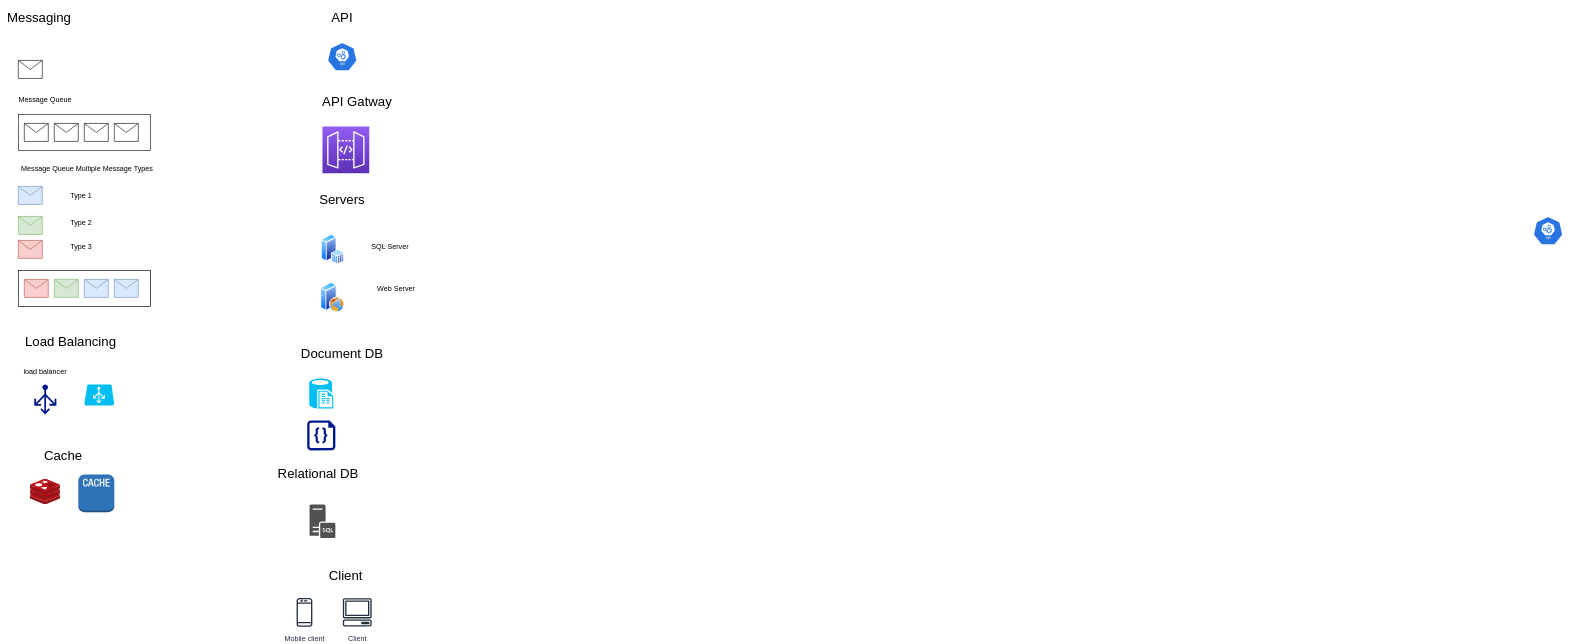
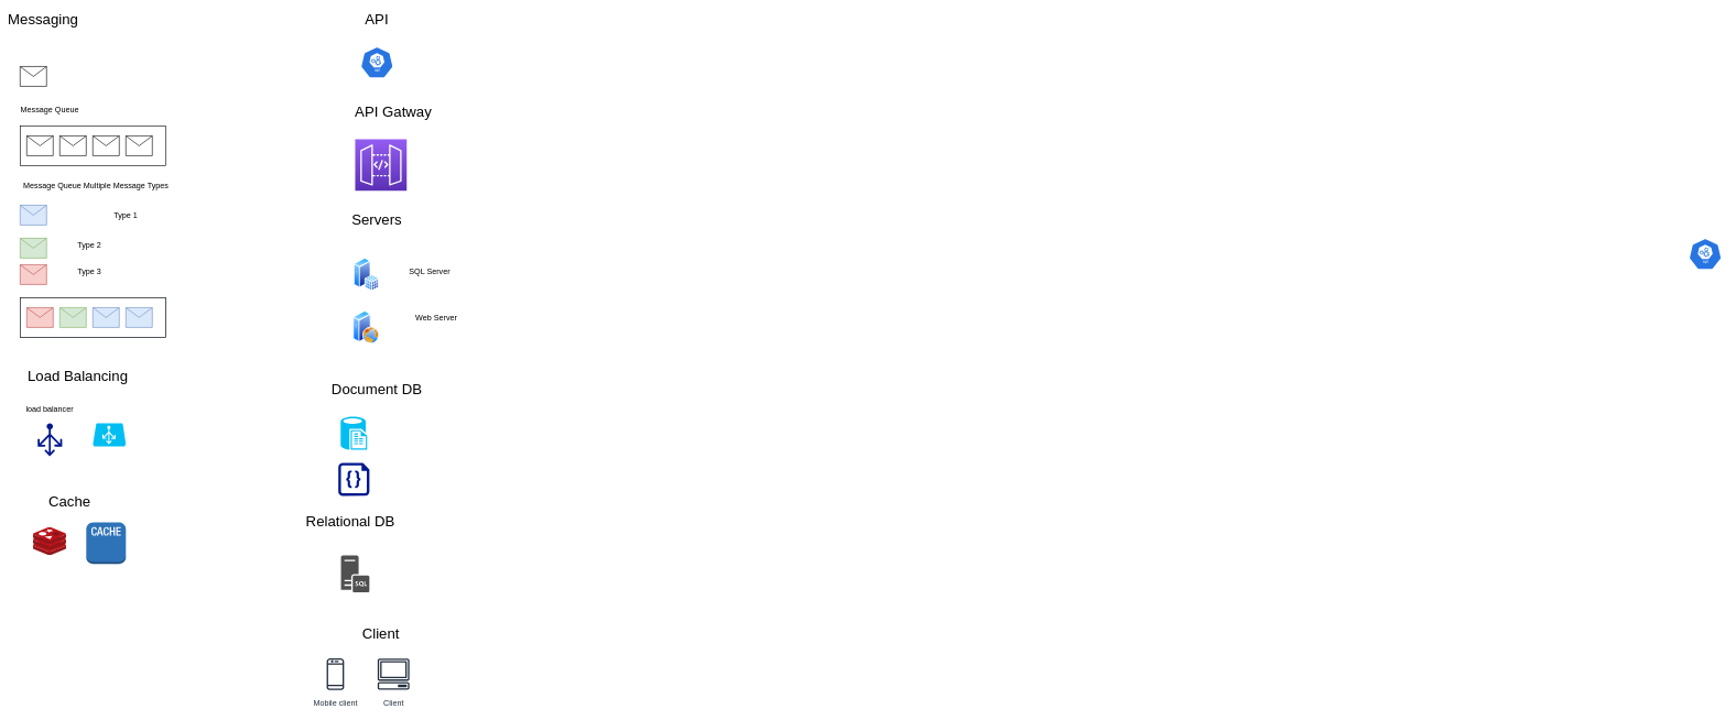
  <mxCell id="0" />
  <mxCell id="1" parent="0" />
  <mxCell id="2" value="" style="aspect=fixed;pointerEvents=1;shadow=0;dashed=0;html=1;strokeColor=none;labelPosition=center;verticalLabelPosition=bottom;verticalAlign=top;align=center;fillColor=#00188D;shape=mxgraph.azure.load_balancer_generic" parent="1" vertex="1"><mxGeometry x="56.5" y="640" width="37" height="50" as="geometry" /></mxCell>
  <mxCell id="3" value="load balancer" style="text;html=1;strokeColor=none;fillColor=none;align=center;verticalAlign=middle;whiteSpace=wrap;rounded=0;" parent="1" vertex="1"><mxGeometry x="30" y="610" width="90" height="20" as="geometry" /></mxCell>
  <mxCell id="4" value="" style="shape=message;html=1;whiteSpace=wrap;html=1;outlineConnect=0;" parent="1" vertex="1"><mxGeometry x="30" y="100" width="40" height="30" as="geometry" /></mxCell>
  <mxCell id="5" value="Message Queue" style="text;html=1;strokeColor=none;fillColor=none;align=center;verticalAlign=middle;whiteSpace=wrap;rounded=0;" parent="1" vertex="1"><mxGeometry x="20" y="155" width="110" height="20" as="geometry" /></mxCell>
  <mxCell id="6" value="Message Queue Multiple Message Types" style="text;html=1;strokeColor=none;fillColor=none;align=center;verticalAlign=middle;whiteSpace=wrap;rounded=0;" parent="1" vertex="1"><mxGeometry x="30" y="270" width="230" height="20" as="geometry" /></mxCell>
  <mxCell id="7" value="" style="shape=message;html=1;whiteSpace=wrap;html=1;outlineConnect=0;fillColor=#dae8fc;strokeColor=#6c8ebf;" parent="1" vertex="1"><mxGeometry x="30" y="310" width="40" height="30" as="geometry" /></mxCell>
  <mxCell id="8" value="" style="shape=message;html=1;whiteSpace=wrap;html=1;outlineConnect=0;fillColor=#d5e8d4;strokeColor=#82b366;" parent="1" vertex="1"><mxGeometry x="30" y="360" width="40" height="30" as="geometry" /></mxCell>
  <mxCell id="9" value="" style="shape=message;html=1;whiteSpace=wrap;html=1;outlineConnect=0;fillColor=#f8cecc;strokeColor=#b85450;" parent="1" vertex="1"><mxGeometry x="30" y="400" width="40" height="30" as="geometry" /></mxCell>
  <mxCell id="10" value="" style="group" parent="1" vertex="1" connectable="0"><mxGeometry x="30" y="190" width="220" height="60" as="geometry" /></mxCell>
  <mxCell id="11" value="" style="rounded=0;whiteSpace=wrap;html=1;" parent="10" vertex="1"><mxGeometry width="220" height="60" as="geometry" /></mxCell>
  <mxCell id="12" value="" style="shape=message;html=1;whiteSpace=wrap;html=1;outlineConnect=0;" parent="10" vertex="1"><mxGeometry x="10" y="15" width="40" height="30" as="geometry" /></mxCell>
  <mxCell id="13" value="" style="shape=message;html=1;whiteSpace=wrap;html=1;outlineConnect=0;" parent="10" vertex="1"><mxGeometry x="60" y="15" width="40" height="30" as="geometry" /></mxCell>
  <mxCell id="14" value="" style="shape=message;html=1;whiteSpace=wrap;html=1;outlineConnect=0;" parent="10" vertex="1"><mxGeometry x="110" y="15" width="40" height="30" as="geometry" /></mxCell>
  <mxCell id="15" value="" style="shape=message;html=1;whiteSpace=wrap;html=1;outlineConnect=0;" parent="10" vertex="1"><mxGeometry x="160" y="15" width="40" height="30" as="geometry" /></mxCell>
  <mxCell id="16" value="" style="group;fillColor=#dae8fc;strokeColor=#6c8ebf;" parent="1" vertex="1" connectable="0"><mxGeometry x="30" y="450" width="220" height="60" as="geometry" /></mxCell>
  <mxCell id="17" value="" style="rounded=0;whiteSpace=wrap;html=1;" parent="16" vertex="1"><mxGeometry width="220" height="60" as="geometry" /></mxCell>
  <mxCell id="18" value="" style="shape=message;html=1;whiteSpace=wrap;html=1;outlineConnect=0;fillColor=#f8cecc;strokeColor=#b85450;" parent="16" vertex="1"><mxGeometry x="10" y="15" width="40" height="30" as="geometry" /></mxCell>
  <mxCell id="19" value="" style="shape=message;html=1;whiteSpace=wrap;html=1;outlineConnect=0;fillColor=#d5e8d4;strokeColor=#82b366;" parent="16" vertex="1"><mxGeometry x="60" y="15" width="40" height="30" as="geometry" /></mxCell>
  <mxCell id="20" value="" style="shape=message;html=1;whiteSpace=wrap;html=1;outlineConnect=0;fillColor=#dae8fc;strokeColor=#6c8ebf;" parent="16" vertex="1"><mxGeometry x="110" y="15" width="40" height="30" as="geometry" /></mxCell>
  <mxCell id="21" value="" style="shape=message;html=1;whiteSpace=wrap;html=1;outlineConnect=0;fillColor=#dae8fc;strokeColor=#6c8ebf;" parent="16" vertex="1"><mxGeometry x="160" y="15" width="40" height="30" as="geometry" /></mxCell>
- <mxCell id="22" value="Type 1" style="text;html=1;strokeColor=none;fillColor=none;align=center;verticalAlign=middle;whiteSpace=wrap;rounded=0;" parent="1" vertex="1"><mxGeometry x="80" y="315" width="110" height="20" as="geometry" /></mxCell>
+ <mxCell id="22" value="Type 1" style="text;html=1;strokeColor=none;fillColor=none;align=center;verticalAlign=middle;whiteSpace=wrap;rounded=0;" parent="1" vertex="1"><mxGeometry x="135" y="315" width="110" height="20" as="geometry" /></mxCell>
  <mxCell id="23" value="Type 2" style="text;html=1;strokeColor=none;fillColor=none;align=center;verticalAlign=middle;whiteSpace=wrap;rounded=0;" parent="1" vertex="1"><mxGeometry x="80" y="360" width="110" height="20" as="geometry" /></mxCell>
  <mxCell id="24" value="Type 3" style="text;html=1;strokeColor=none;fillColor=none;align=center;verticalAlign=middle;whiteSpace=wrap;rounded=0;" parent="1" vertex="1"><mxGeometry x="80" y="400" width="110" height="20" as="geometry" /></mxCell>
  <mxCell id="25" value="&lt;font style=&quot;font-size: 22px&quot;&gt;Messaging&lt;/font&gt;" style="text;html=1;strokeColor=none;fillColor=none;align=center;verticalAlign=middle;whiteSpace=wrap;rounded=0;" parent="1" vertex="1"><mxGeometry x="20" y="20" width="90" height="20" as="geometry" /></mxCell>
  <mxCell id="26" value="&lt;font style=&quot;font-size: 22px&quot;&gt;Load Balancing&lt;/font&gt;" style="text;html=1;strokeColor=none;fillColor=none;align=center;verticalAlign=middle;whiteSpace=wrap;rounded=0;" parent="1" vertex="1"><mxGeometry x="20" y="560" width="195" height="20" as="geometry" /></mxCell>
  <mxCell id="27" value="" style="html=1;dashed=0;whitespace=wrap;fillColor=#2875E2;strokeColor=#ffffff;points=[[0.005,0.63,0],[0.1,0.2,0],[0.9,0.2,0],[0.5,0,0],[0.995,0.63,0],[0.72,0.99,0],[0.5,1,0],[0.28,0.99,0]];shape=mxgraph.kubernetes.icon;prIcon=api" vertex="1" parent="1"><mxGeometry x="545" y="70" width="50" height="48" as="geometry" /></mxCell>
  <mxCell id="28" value="" style="points=[[0,0,0],[0.25,0,0],[0.5,0,0],[0.75,0,0],[1,0,0],[0,1,0],[0.25,1,0],[0.5,1,0],[0.75,1,0],[1,1,0],[0,0.25,0],[0,0.5,0],[0,0.75,0],[1,0.25,0],[1,0.5,0],[1,0.75,0]];outlineConnect=0;fontColor=#232F3E;gradientColor=#945DF2;gradientDirection=north;fillColor=#5A30B5;strokeColor=#ffffff;dashed=0;verticalLabelPosition=bottom;verticalAlign=top;align=center;html=1;fontSize=12;fontStyle=0;aspect=fixed;shape=mxgraph.aws4.resourceIcon;resIcon=mxgraph.aws4.api_gateway;" vertex="1" parent="1"><mxGeometry x="537" y="210" width="78" height="78" as="geometry" /></mxCell>
  <mxCell id="29" value="&lt;font style=&quot;font-size: 22px&quot;&gt;API&lt;/font&gt;" style="text;html=1;strokeColor=none;fillColor=none;align=center;verticalAlign=middle;whiteSpace=wrap;rounded=0;" vertex="1" parent="1"><mxGeometry x="525" y="20" width="90" height="20" as="geometry" /></mxCell>
  <mxCell id="30" value="&lt;font style=&quot;font-size: 22px&quot;&gt;API Gatway&lt;/font&gt;" style="text;html=1;strokeColor=none;fillColor=none;align=center;verticalAlign=middle;whiteSpace=wrap;rounded=0;" vertex="1" parent="1"><mxGeometry x="535" y="160" width="120" height="20" as="geometry" /></mxCell>
  <mxCell id="31" value="&lt;font style=&quot;font-size: 22px&quot;&gt;Servers&lt;br&gt;&lt;br&gt;&lt;/font&gt;" style="text;html=1;strokeColor=none;fillColor=none;align=center;verticalAlign=middle;whiteSpace=wrap;rounded=0;" vertex="1" parent="1"><mxGeometry x="495" y="335" width="150" height="20" as="geometry" /></mxCell>
  <mxCell id="32" value="" style="aspect=fixed;perimeter=ellipsePerimeter;html=1;align=center;shadow=0;dashed=0;spacingTop=3;image;image=img/lib/active_directory/sql_server.svg;" vertex="1" parent="1"><mxGeometry x="535" y="390" width="38.5" height="50" as="geometry" /></mxCell>
  <mxCell id="33" value="SQL Server" style="text;html=1;strokeColor=none;fillColor=none;align=center;verticalAlign=middle;whiteSpace=wrap;rounded=0;" vertex="1" parent="1"><mxGeometry x="595" y="400" width="110" height="20" as="geometry" /></mxCell>
  <mxCell id="34" value="" style="aspect=fixed;perimeter=ellipsePerimeter;html=1;align=center;shadow=0;dashed=0;spacingTop=3;image;image=img/lib/active_directory/web_server.svg;" vertex="1" parent="1"><mxGeometry x="534" y="470" width="40" height="50" as="geometry" /></mxCell>
  <mxCell id="35" value="Web Server" style="text;html=1;strokeColor=none;fillColor=none;align=center;verticalAlign=middle;whiteSpace=wrap;rounded=0;" vertex="1" parent="1"><mxGeometry x="605" y="470" width="110" height="20" as="geometry" /></mxCell>
  <mxCell id="36" value="&lt;font style=&quot;font-size: 22px&quot;&gt;Document DB&lt;br&gt;&lt;/font&gt;" style="text;html=1;strokeColor=none;fillColor=none;align=center;verticalAlign=middle;whiteSpace=wrap;rounded=0;" vertex="1" parent="1"><mxGeometry x="495" y="580" width="150" height="20" as="geometry" /></mxCell>
  <mxCell id="37" value="" style="verticalLabelPosition=bottom;html=1;verticalAlign=top;align=center;strokeColor=none;fillColor=#00BEF2;shape=mxgraph.azure.sql_reporting;" vertex="1" parent="1"><mxGeometry x="515" y="630" width="40" height="50" as="geometry" /></mxCell>
  <mxCell id="38" value="" style="aspect=fixed;pointerEvents=1;shadow=0;dashed=0;html=1;strokeColor=none;labelPosition=center;verticalLabelPosition=bottom;verticalAlign=top;align=center;fillColor=#00188D;shape=mxgraph.azure.code_file" vertex="1" parent="1"><mxGeometry x="511.5" y="700" width="47" height="50" as="geometry" /></mxCell>
  <mxCell id="39" value="" style="verticalLabelPosition=bottom;html=1;verticalAlign=top;align=center;strokeColor=none;fillColor=#00BEF2;shape=mxgraph.azure.azure_load_balancer;" vertex="1" parent="1"><mxGeometry x="140" y="640" width="50" height="35" as="geometry" /></mxCell>
  <mxCell id="40" value="" style="pointerEvents=1;shadow=0;dashed=0;html=1;strokeColor=none;fillColor=#505050;labelPosition=center;verticalLabelPosition=bottom;verticalAlign=top;outlineConnect=0;align=center;shape=mxgraph.office.servers.sql_server;" vertex="1" parent="1"><mxGeometry x="515.5" y="840" width="43" height="56" as="geometry" /></mxCell>
  <mxCell id="41" value="&lt;font style=&quot;font-size: 22px&quot;&gt;Relational DB&lt;br&gt;&lt;/font&gt;" style="text;html=1;strokeColor=none;fillColor=none;align=center;verticalAlign=middle;whiteSpace=wrap;rounded=0;" vertex="1" parent="1"><mxGeometry x="455" y="780" width="150" height="20" as="geometry" /></mxCell>
  <mxCell id="42" value="&lt;font style=&quot;font-size: 22px&quot;&gt;Cache&lt;br&gt;&lt;/font&gt;" style="text;html=1;strokeColor=none;fillColor=none;align=center;verticalAlign=middle;whiteSpace=wrap;rounded=0;" vertex="1" parent="1"><mxGeometry x="30" y="750" width="150" height="20" as="geometry" /></mxCell>
  <mxCell id="43" value="" style="aspect=fixed;html=1;points=[];align=center;image;fontSize=12;image=img/lib/mscae/Cache_Redis_Product.svg;" vertex="1" parent="1"><mxGeometry x="50" y="798" width="50" height="42" as="geometry" /></mxCell>
  <mxCell id="44" value="" style="outlineConnect=0;dashed=0;verticalLabelPosition=bottom;verticalAlign=top;align=center;html=1;shape=mxgraph.aws3.cache_node;fillColor=#2E73B8;gradientColor=none;" vertex="1" parent="1"><mxGeometry x="130" y="790" width="60" height="63" as="geometry" /></mxCell>
  <mxCell id="45" value="" style="html=1;dashed=0;whitespace=wrap;fillColor=#2875E2;strokeColor=#ffffff;points=[[0.005,0.63,0],[0.1,0.2,0],[0.9,0.2,0],[0.5,0,0],[0.995,0.63,0],[0.72,0.99,0],[0.5,1,0],[0.28,0.99,0]];shape=mxgraph.kubernetes.icon;prIcon=api" vertex="1" parent="1"><mxGeometry x="2555" y="360" width="50" height="48" as="geometry" /></mxCell>
  <mxCell id="46" value="Client" style="outlineConnect=0;fontColor=#232F3E;gradientColor=none;strokeColor=#232F3E;fillColor=#ffffff;dashed=0;verticalLabelPosition=bottom;verticalAlign=top;align=center;html=1;fontSize=12;fontStyle=0;aspect=fixed;shape=mxgraph.aws4.resourceIcon;resIcon=mxgraph.aws4.client;" vertex="1" parent="1"><mxGeometry x="565" y="990" width="60" height="60" as="geometry" /></mxCell>
  <mxCell id="47" value="Mobile client" style="outlineConnect=0;fontColor=#232F3E;gradientColor=none;strokeColor=#232F3E;fillColor=#ffffff;dashed=0;verticalLabelPosition=bottom;verticalAlign=top;align=center;html=1;fontSize=12;fontStyle=0;aspect=fixed;shape=mxgraph.aws4.resourceIcon;resIcon=mxgraph.aws4.mobile_client;" vertex="1" parent="1"><mxGeometry x="477" y="990" width="60" height="60" as="geometry" /></mxCell>
  <mxCell id="48" value="&lt;font style=&quot;font-size: 22px&quot;&gt;Client&lt;br&gt;&lt;/font&gt;" style="text;html=1;strokeColor=none;fillColor=none;align=center;verticalAlign=middle;whiteSpace=wrap;rounded=0;" vertex="1" parent="1"><mxGeometry x="501" y="950" width="150" height="20" as="geometry" /></mxCell>
